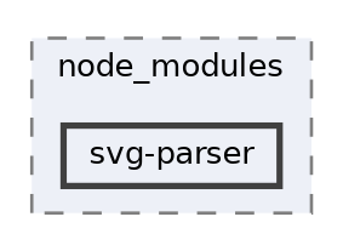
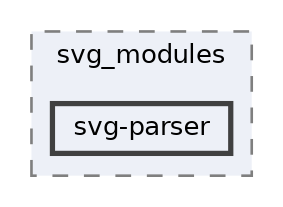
  digraph {
    compound=true
    rankdir=LR
    n1 [color=grey25 fillcolor="#edf0f7" fontname=Helvetica fontsize=10 height=0.2 label="svg-parser" shape=box style="filled,bold" width=0.4]
    subgraph cluster_1 {
      bgcolor="#edf0f7"
      fontname=Helvetica
      fontsize=10
-     label=node_modules
+     label=svg_modules
      pencolor=grey50
      style="filled,dashed"
      n1
    }
  }
